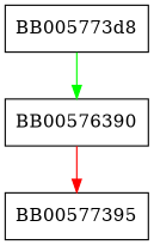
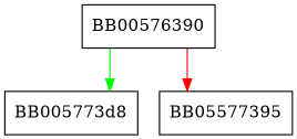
  digraph {
    splines=ortho
    node [shape=box]
    n1 [label=BB00576390]
    BB005773d8
-   BB00577395
-   BB005773d8 -> n1 [color=green]
+   BB00577395 [label=BB05577395]
+   n1 -> BB005773d8 [color=green]
    n1 -> BB00577395 [color=red]
  }
